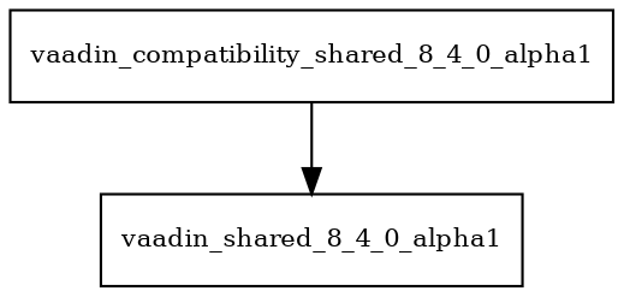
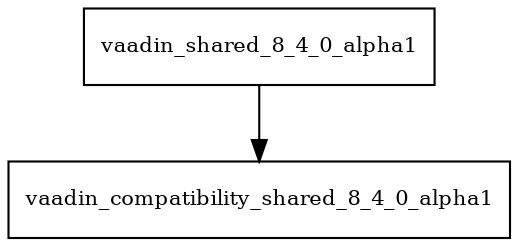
  digraph {
    node [fontsize=10.0 shape=box]
    vaadin_compatibility_shared_8_4_0_alpha1
    vaadin_shared_8_4_0_alpha1
-   vaadin_compatibility_shared_8_4_0_alpha1 -> vaadin_shared_8_4_0_alpha1
+   vaadin_shared_8_4_0_alpha1 -> vaadin_compatibility_shared_8_4_0_alpha1
  }
